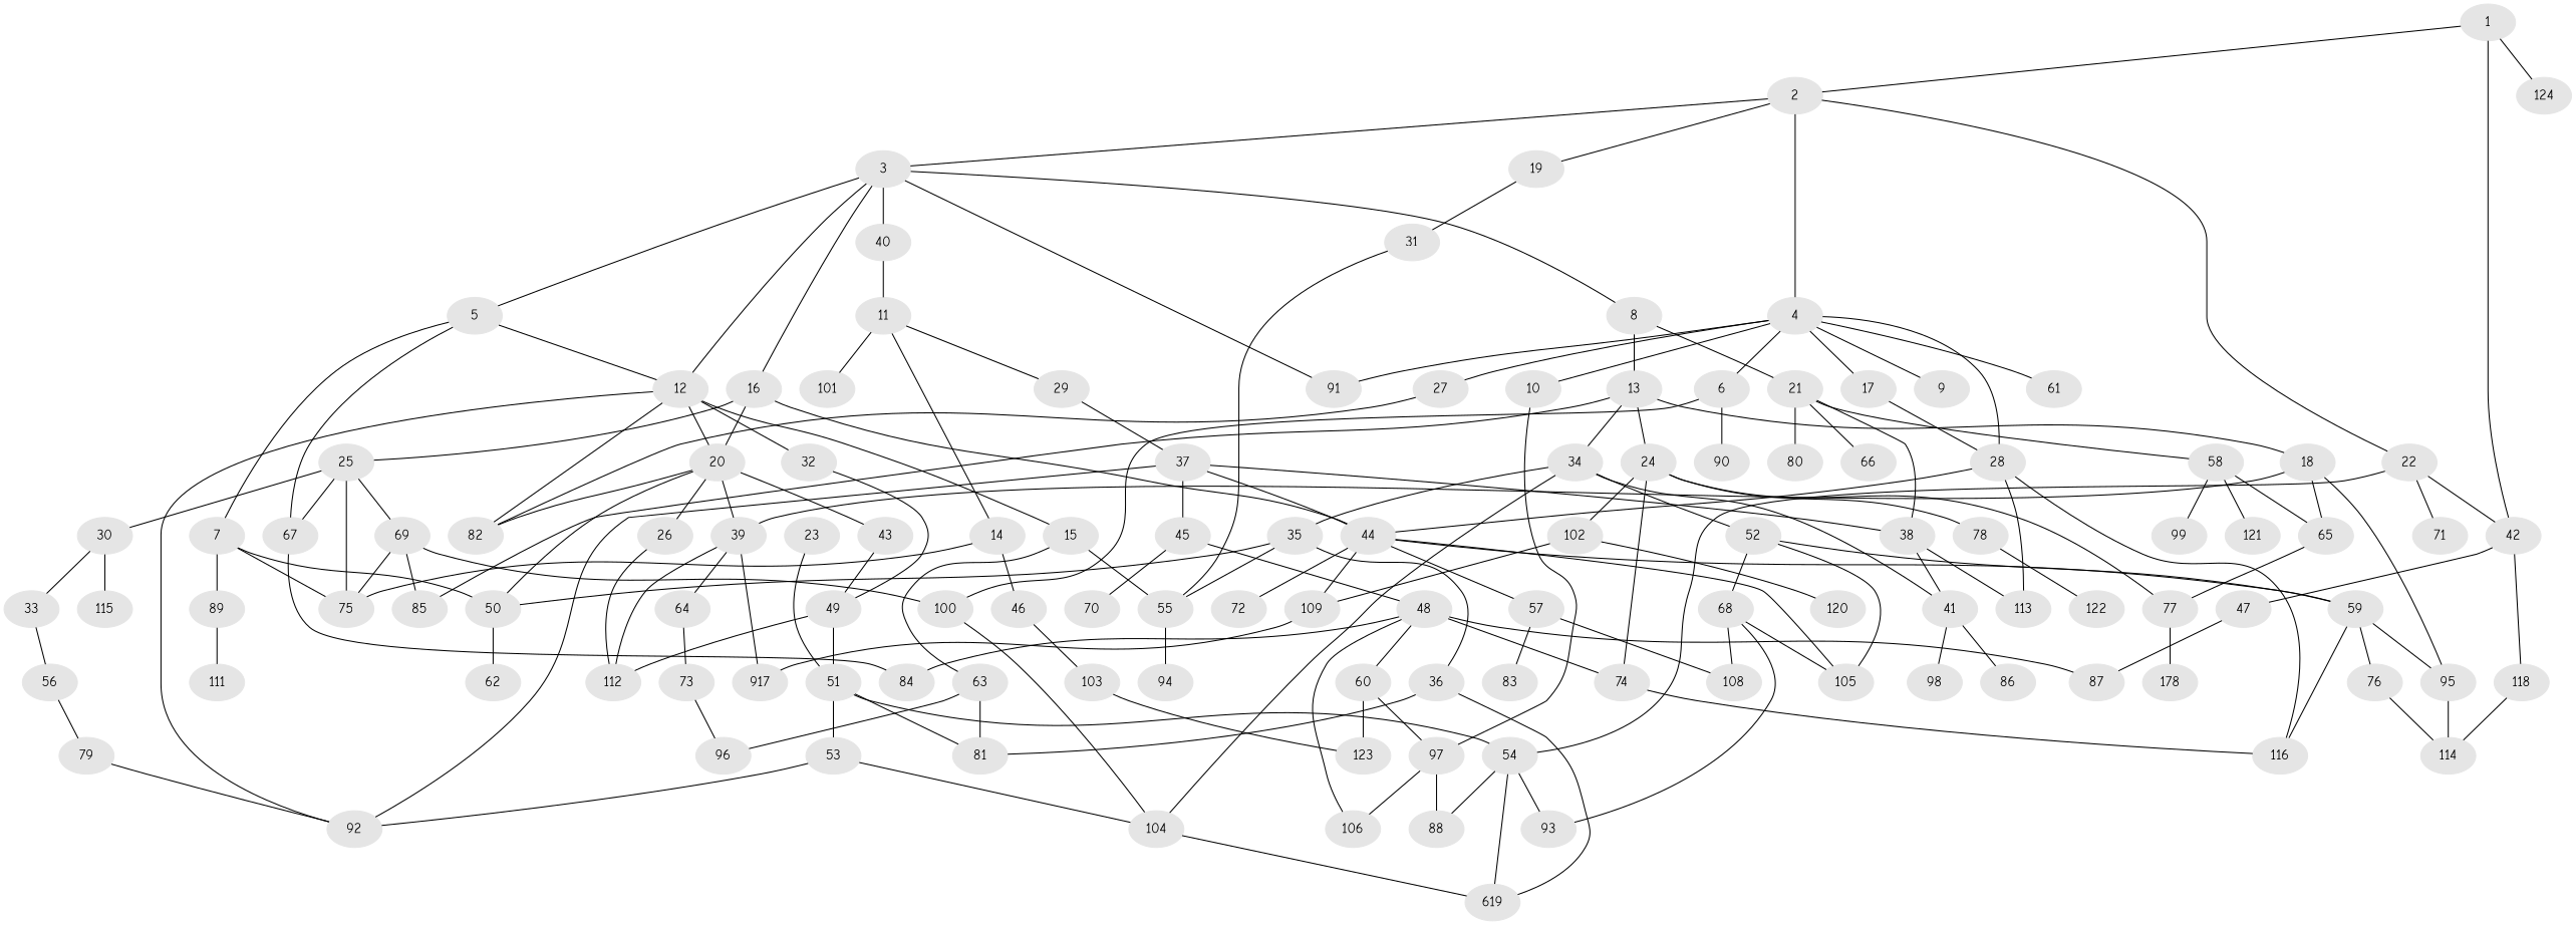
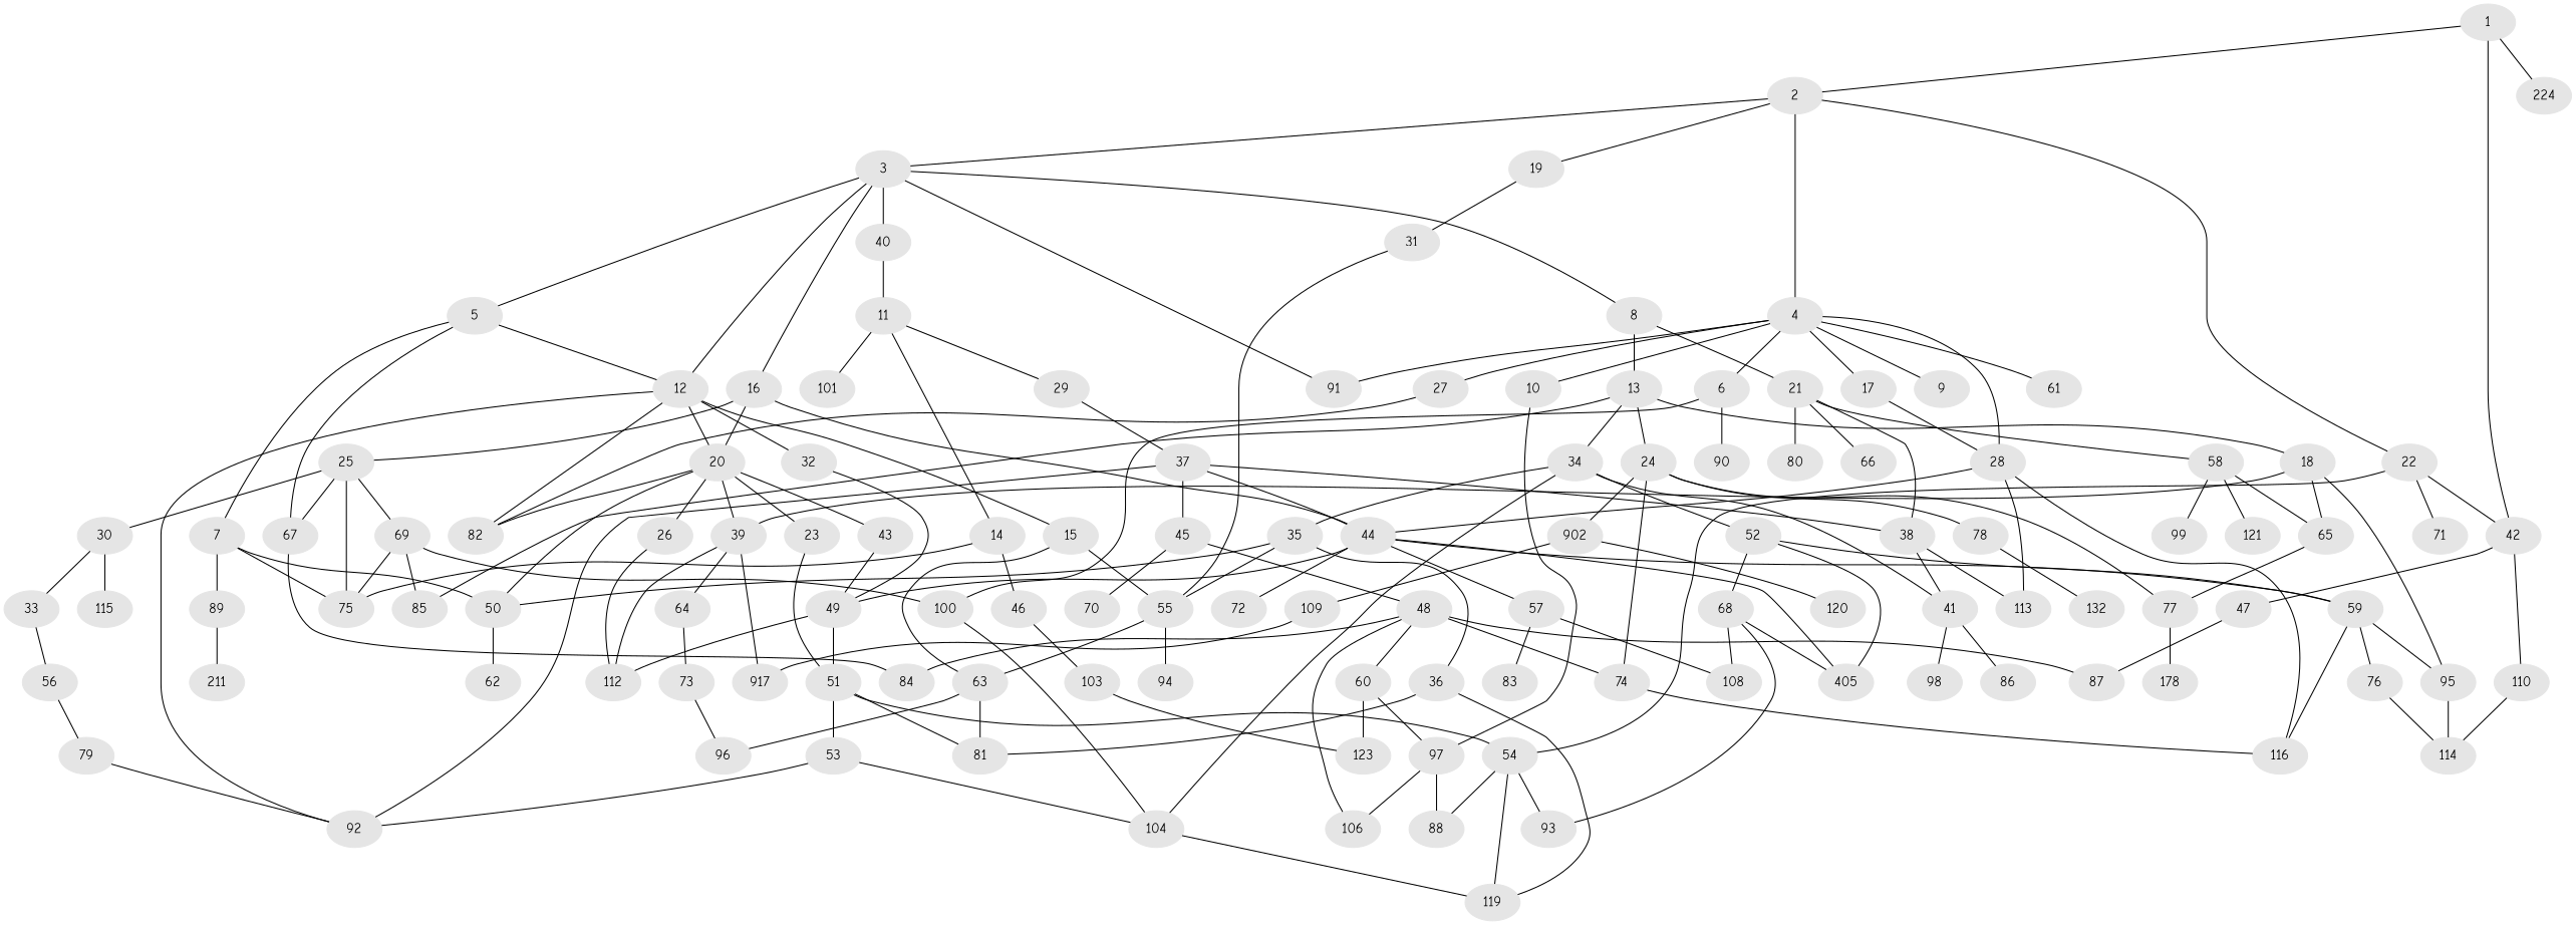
  graph {
    fontname="Comic Neue"
    node [color=gray90 fontname="Comic Neue" style=filled]
    edge [fontname="Comic Neue"]
    1
    2
    42
-   124
+   124 [label=224]
    3
    4
    19
    22
    47
-   110 [label=118]
+   110
    5
    8
    12
    16
    40
    91
    6
    9
    10
    17
    27
    28
    61
    31
    54
    71
    7
    67
    13
    21
    11
    14
    29
    101
    15
    20
    32
    82
    92
    25
    44
    90
    100
    97
    113
    116
    50
    75
    89
    84
    104
    62
-   111
+   111 [label=211]
    18
    24
    34
    85
    38
    58
    66
    80
    106
    88
    46
    37
    55
    63
    39
    23
    26
    43
    49
    65
    95
    74
    77
    78
-   102
+   102 [label=902]
    35
    41
    52
    103
    94
    81
    96
    30
    69
    57
    59
    72
-   105
+   105 [label=405]
    112
    64
    n94 [label=917]
    114
    51
    99
    121
-   119 [label=619]
+   119
    93
    53
    n102 [label=178]
-   122
+   122 [label=132]
    109
    120
    33
    115
    45
    56
    79
    36
    86
    98
    68
    48
    70
    73
    87
    83
    108
    76
    60
    123
    1 -- 2
    1 -- 42
    1 -- 124
    2 -- 3
    2 -- 4
    2 -- 19
    2 -- 22
    42 -- 47
    42 -- 110
    3 -- 5
    3 -- 8
    3 -- 12
    3 -- 16
    3 -- 40
    3 -- 91
    4 -- 91
    4 -- 6
    4 -- 9
    4 -- 10
    4 -- 17
    4 -- 27
    4 -- 28
    4 -- 61
    19 -- 31
    22 -- 42
    22 -- 54
    22 -- 71
    47 -- 87
    110 -- 114
    5 -- 12
    5 -- 7
    5 -- 67
    8 -- 13
    8 -- 21
    12 -- 15
    12 -- 20
    12 -- 32
    12 -- 82
    12 -- 92
    16 -- 20
    16 -- 25
    16 -- 44
    40 -- 11
    6 -- 90
    6 -- 100
    10 -- 97
    17 -- 28
    27 -- 82
    28 -- 44
    28 -- 113
    28 -- 116
    31 -- 55
    54 -- 88
    54 -- 119
    54 -- 93
    7 -- 50
    7 -- 75
    7 -- 89
    67 -- 84
    13 -- 18
    13 -- 24
    13 -- 34
    13 -- 85
    21 -- 38
    21 -- 58
    21 -- 66
    21 -- 80
    11 -- 14
    11 -- 29
    11 -- 101
    14 -- 75
    14 -- 46
    29 -- 37
    15 -- 55
    15 -- 63
    20 -- 82
    20 -- 50
    20 -- 39
+   20 -- 23
    20 -- 26
    20 -- 43
    32 -- 49
    25 -- 67
    25 -- 75
    25 -- 30
    25 -- 69
-   44 -- 109
+   44 -- 49
    44 -- 57
    44 -- 59
    44 -- 72
    44 -- 105
    100 -- 104
    97 -- 106
    97 -- 88
    50 -- 62
    89 -- 111
    104 -- 119
    18 -- 39
    18 -- 65
    18 -- 95
    24 -- 74
    24 -- 77
    24 -- 78
    24 -- 102
    34 -- 104
    34 -- 35
    34 -- 41
    34 -- 52
    38 -- 113
    38 -- 41
    58 -- 65
    58 -- 99
    58 -- 121
    46 -- 103
    37 -- 92
    37 -- 44
    37 -- 38
    37 -- 45
+   55 -- 63
    55 -- 94
    63 -- 81
    63 -- 96
    39 -- 112
    39 -- 64
    39 -- n94
    23 -- 51
    26 -- 112
    43 -- 49
    49 -- 112
    49 -- 51
    65 -- 77
    95 -- 114
    74 -- 116
    77 -- n102
    78 -- 122
    102 -- 109
    102 -- 120
    35 -- 50
    35 -- 55
    35 -- 36
    41 -- 86
    41 -- 98
    52 -- 59
    52 -- 105
    52 -- 68
    103 -- 123
    30 -- 33
    30 -- 115
    69 -- 100
    69 -- 75
    69 -- 85
    57 -- 83
    57 -- 108
    59 -- 116
    59 -- 95
    59 -- 76
    64 -- 73
    51 -- 54
    51 -- 81
    51 -- 53
    53 -- 92
    53 -- 104
    109 -- n94
    33 -- 56
    45 -- 48
    45 -- 70
    56 -- 79
    79 -- 92
    36 -- 81
    36 -- 119
    68 -- 105
    68 -- 93
    68 -- 108
    48 -- 84
    48 -- 106
    48 -- 74
    48 -- 87
    48 -- 60
    73 -- 96
    76 -- 114
    60 -- 97
    60 -- 123
  }
